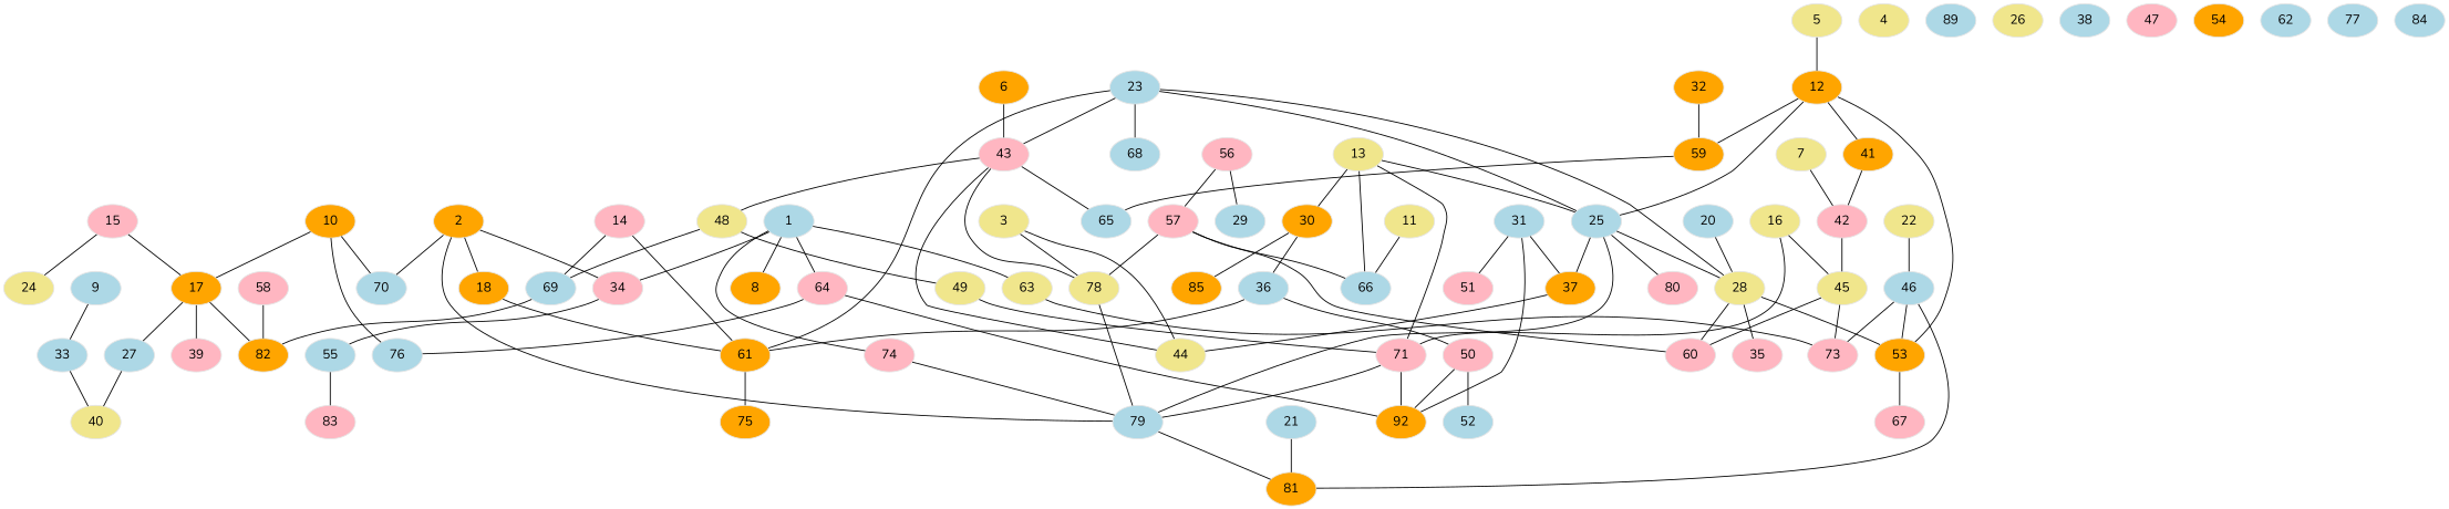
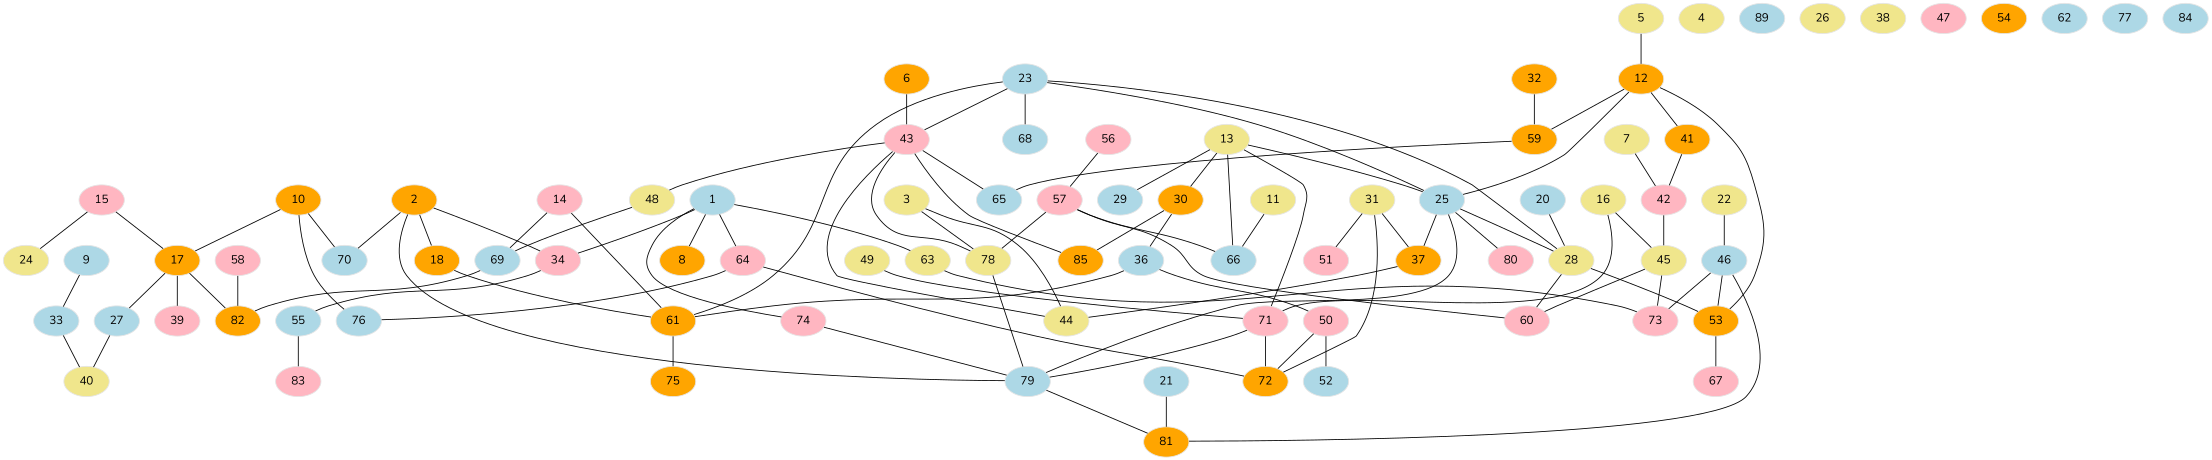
  graph {
    fontname=Nunito
    node [color=gray90 fillcolor=lightblue fontname=Nunito style=filled]
    edge [fontname=Nunito]
    8 [fillcolor=orange]
    1
    34 [fillcolor=lightpink]
    63 [fillcolor=khaki]
    64 [fillcolor=lightpink]
    74 [fillcolor=lightpink]
    55
    73 [fillcolor=lightpink]
    76
-   72 [fillcolor=orange label=92]
+   72 [fillcolor=orange]
    79
    2 [fillcolor=orange]
    18 [fillcolor=orange]
    70
    61 [fillcolor=orange]
    81 [fillcolor=orange]
    3 [fillcolor=khaki]
    44 [fillcolor=khaki]
    78 [fillcolor=khaki]
    4 [fillcolor=khaki]
    5 [fillcolor=khaki]
    12 [fillcolor=orange]
    25
    41 [fillcolor=orange]
    53 [fillcolor=orange]
    59 [fillcolor=orange]
    6 [fillcolor=orange]
    43 [fillcolor=lightpink]
    85 [fillcolor=orange]
    48 [fillcolor=khaki]
    65
    7 [fillcolor=khaki]
    42 [fillcolor=lightpink]
    45 [fillcolor=khaki]
    9
    33
    40 [fillcolor=khaki]
    10 [fillcolor=orange]
    17 [fillcolor=orange]
    27
    39 [fillcolor=lightpink]
    82 [fillcolor=orange]
    11 [fillcolor=khaki]
    66
    28 [fillcolor=khaki]
    37 [fillcolor=orange]
    80 [fillcolor=lightpink]
    67 [fillcolor=lightpink]
    13 [fillcolor=khaki]
    29
    30 [fillcolor=orange]
    71 [fillcolor=lightpink]
    36
    14 [fillcolor=lightpink]
    69
    75 [fillcolor=orange]
    15 [fillcolor=lightpink]
    24 [fillcolor=khaki]
    16 [fillcolor=khaki]
    60 [fillcolor=lightpink]
    n61 [label=89]
    20
-   35 [fillcolor=lightpink]
    21
    22 [fillcolor=khaki]
    46
    23
    68
    26 [fillcolor=khaki]
    50 [fillcolor=lightpink]
-   31
+   31 [fillcolor=khaki]
    51 [fillcolor=lightpink]
    32 [fillcolor=orange]
    83 [fillcolor=lightpink]
    52
-   38
+   38 [fillcolor=khaki]
    49 [fillcolor=khaki]
    47 [fillcolor=lightpink]
    54 [fillcolor=orange]
    56 [fillcolor=lightpink]
    57 [fillcolor=lightpink]
    58 [fillcolor=lightpink]
    62
    77
    84
    1 -- 8
    1 -- 34
    1 -- 63
    1 -- 64
    1 -- 74
    34 -- 55
    63 -- 73
    64 -- 76
    64 -- 72
    74 -- 79
    55 -- 83
    79 -- 81
    2 -- 34
    2 -- 79
    2 -- 18
    2 -- 70
    18 -- 61
    61 -- 75
    3 -- 44
    3 -- 78
    78 -- 79
    5 -- 12
    12 -- 25
    12 -- 41
    12 -- 53
    12 -- 59
    25 -- 79
    25 -- 28
    25 -- 37
    25 -- 80
    41 -- 42
    53 -- 67
    59 -- 65
    6 -- 43
    43 -- 44
    43 -- 78
+   43 -- 85
    43 -- 48
    43 -- 65
    48 -- 69
-   48 -- 49
    7 -- 42
    42 -- 45
    45 -- 73
    45 -- 60
    9 -- 33
    33 -- 40
    10 -- 76
    10 -- 70
    10 -- 17
    17 -- 27
    17 -- 39
    17 -- 82
    27 -- 40
    11 -- 66
    28 -- 53
    28 -- 60
-   28 -- 35
    37 -- 44
    13 -- 25
    13 -- 66
-   56 -- 29
+   13 -- 29
    13 -- 30
    13 -- 71
    30 -- 85
    30 -- 36
    71 -- 72
    71 -- 79
    36 -- 61
    36 -- 50
    14 -- 61
    14 -- 69
    69 -- 82
    15 -- 17
    15 -- 24
    16 -- 45
    16 -- 71
    20 -- 28
    21 -- 81
    22 -- 46
    46 -- 73
    46 -- 81
    46 -- 53
    23 -- 61
    23 -- 25
    23 -- 43
    23 -- 28
    23 -- 68
    50 -- 72
    50 -- 52
    31 -- 72
    31 -- 37
    31 -- 51
    32 -- 59
    49 -- 71
    56 -- 57
    57 -- 78
    57 -- 66
    57 -- 60
    58 -- 82
  }
